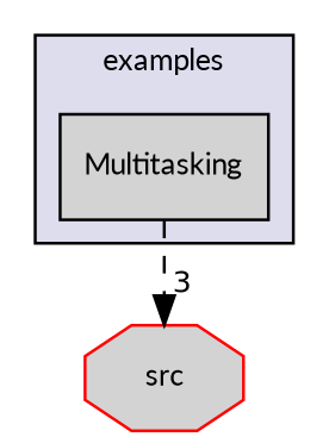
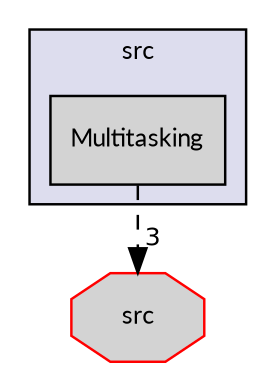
  digraph {
    compound=true
    fontname=Lato
    node [fillcolor=lightgrey fontname=Lato fontsize=10 style=filled]
    n1 [label=Multitasking pencolor=black shape=box]
    n2 [color=red label=src shape=octagon]
    subgraph cluster_1 {
      bgcolor="#ddddee"
      fontsize=10
-     label=examples
+     label=src
      pencolor=black
      n1
    }
    n1 -> n2 [headlabel=3 labeldistance=1.5 labelfontname=Helvetica labelfontsize=10 style=dashed fontname=Lato]
  }
